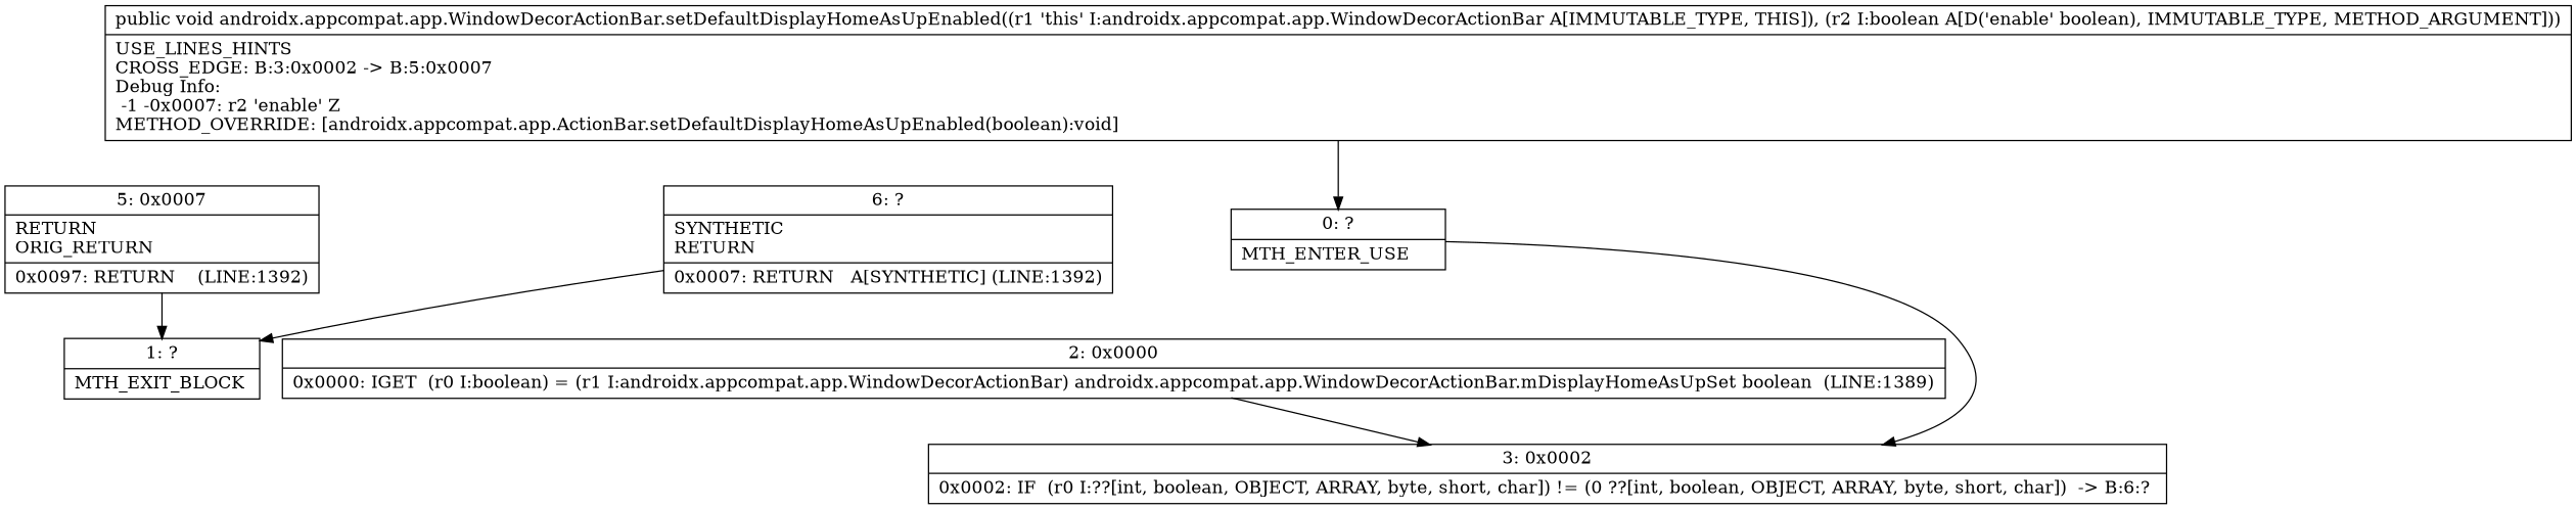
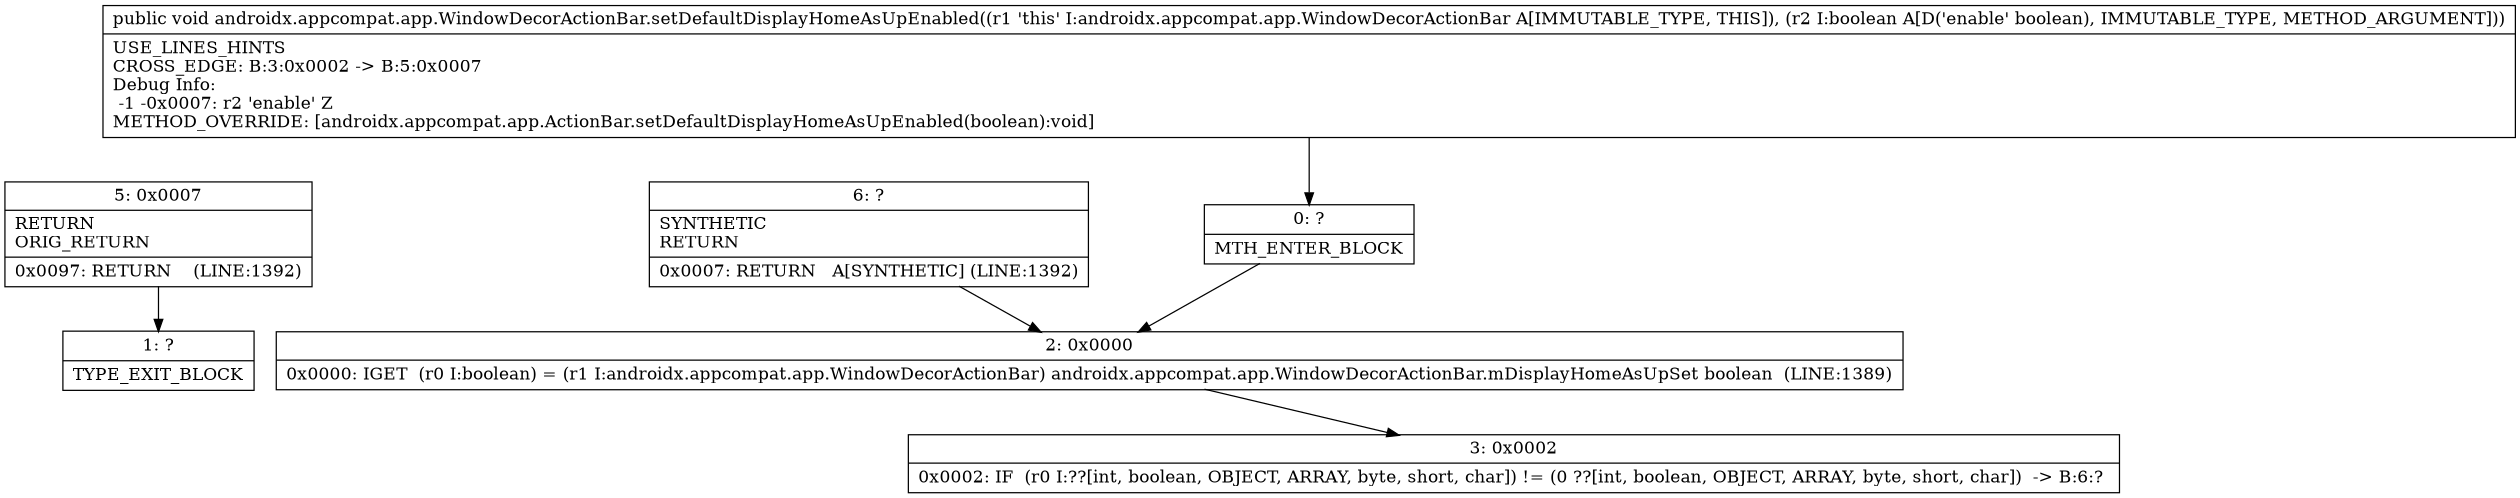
  digraph {
    node [shape=record]
-   n1 [label="{0\:\ ?|MTH_ENTER_USE\l}"]
+   n1 [label="{0\:\ ?|MTH_ENTER_BLOCK\l}"]
    n2 [label="{2\:\ 0x0000|0x0000: IGET  (r0 I:boolean) = (r1 I:androidx.appcompat.app.WindowDecorActionBar) androidx.appcompat.app.WindowDecorActionBar.mDisplayHomeAsUpSet boolean  (LINE:1389)\l}"]
    n3 [label="{3\:\ 0x0002|0x0002: IF  (r0 I:??[int, boolean, OBJECT, ARRAY, byte, short, char]) != (0 ??[int, boolean, OBJECT, ARRAY, byte, short, char])  \-\> B:6:? \l}"]
    n4 [label="{6\:\ ?|SYNTHETIC\lRETURN\l|0x0007: RETURN   A[SYNTHETIC] (LINE:1392)\l}"]
-   n5 [label="{1\:\ ?|MTH_EXIT_BLOCK\l}"]
+   n5 [label="{1\:\ ?|TYPE_EXIT_BLOCK\l}"]
    n6 [label="{5\:\ 0x0007|RETURN\lORIG_RETURN\l|0x0097: RETURN    (LINE:1392)\l}"]
    n7 [label="{public void androidx.appcompat.app.WindowDecorActionBar.setDefaultDisplayHomeAsUpEnabled((r1 'this' I:androidx.appcompat.app.WindowDecorActionBar A[IMMUTABLE_TYPE, THIS]), (r2 I:boolean A[D('enable' boolean), IMMUTABLE_TYPE, METHOD_ARGUMENT]))  | USE_LINES_HINTS\lCROSS_EDGE: B:3:0x0002 \-\> B:5:0x0007\lDebug Info:\l  \-1 \-0x0007: r2 'enable' Z\lMETHOD_OVERRIDE: [androidx.appcompat.app.ActionBar.setDefaultDisplayHomeAsUpEnabled(boolean):void]\l}"]
-   n1 -> n3
+   n1 -> n2
    n2 -> n3
-   n4 -> n5
+   n4 -> n2
    n6 -> n5
    n7 -> n1
  }
